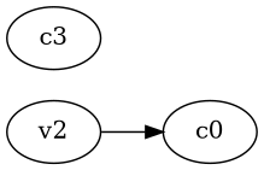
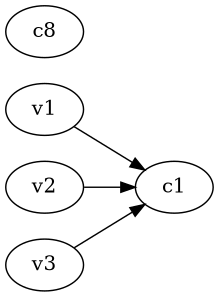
  strict digraph {
    fontname="DejaVu Serif"
    rankdir=LR
    node [fontname="DejaVu Serif"]
    edge [fontname="DejaVu Serif" weight=1]
-   c1 [label=c0]
-   c3
+   v1
+   c1
+   c3 [label=c8]
    v2
+   v3
+   v1 -> c1
    v2 -> c1
+   v3 -> c1
  }
